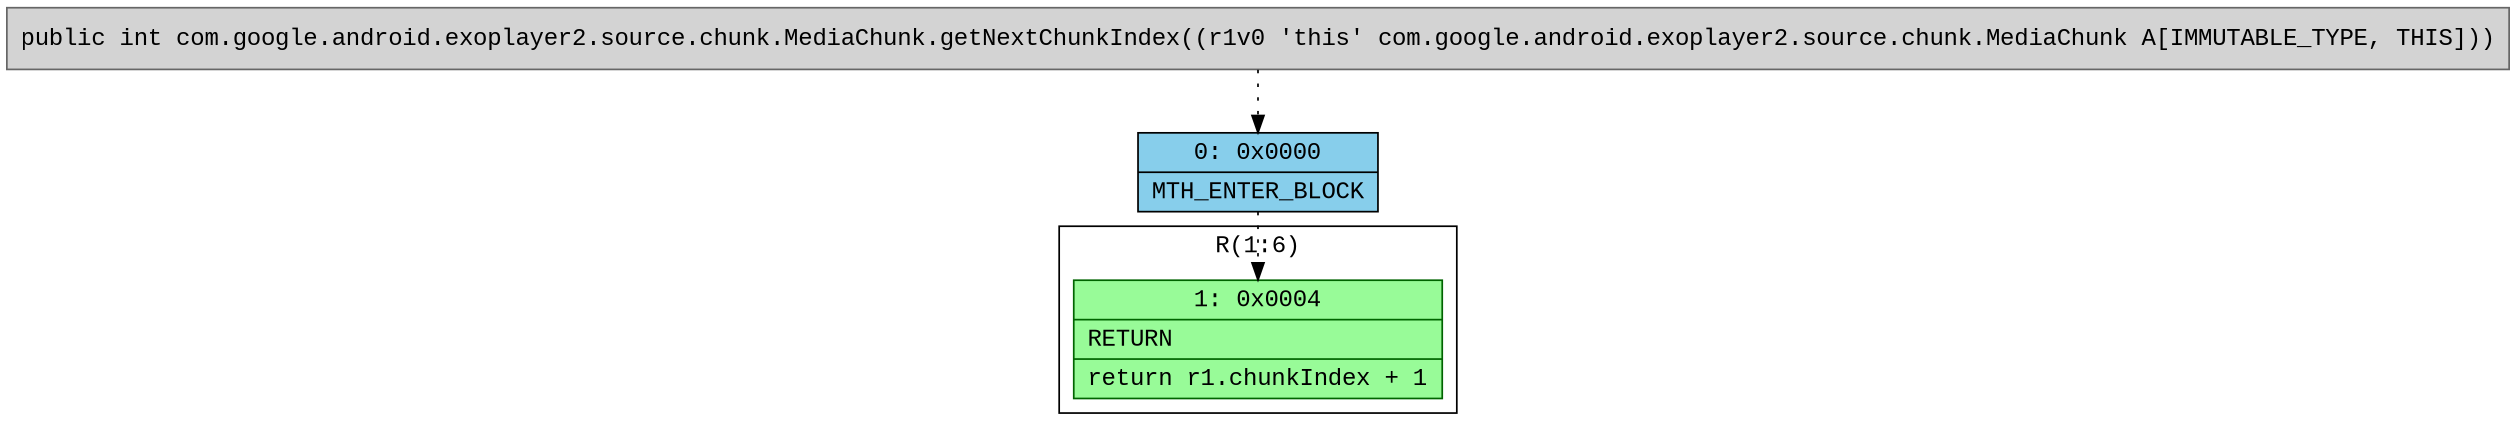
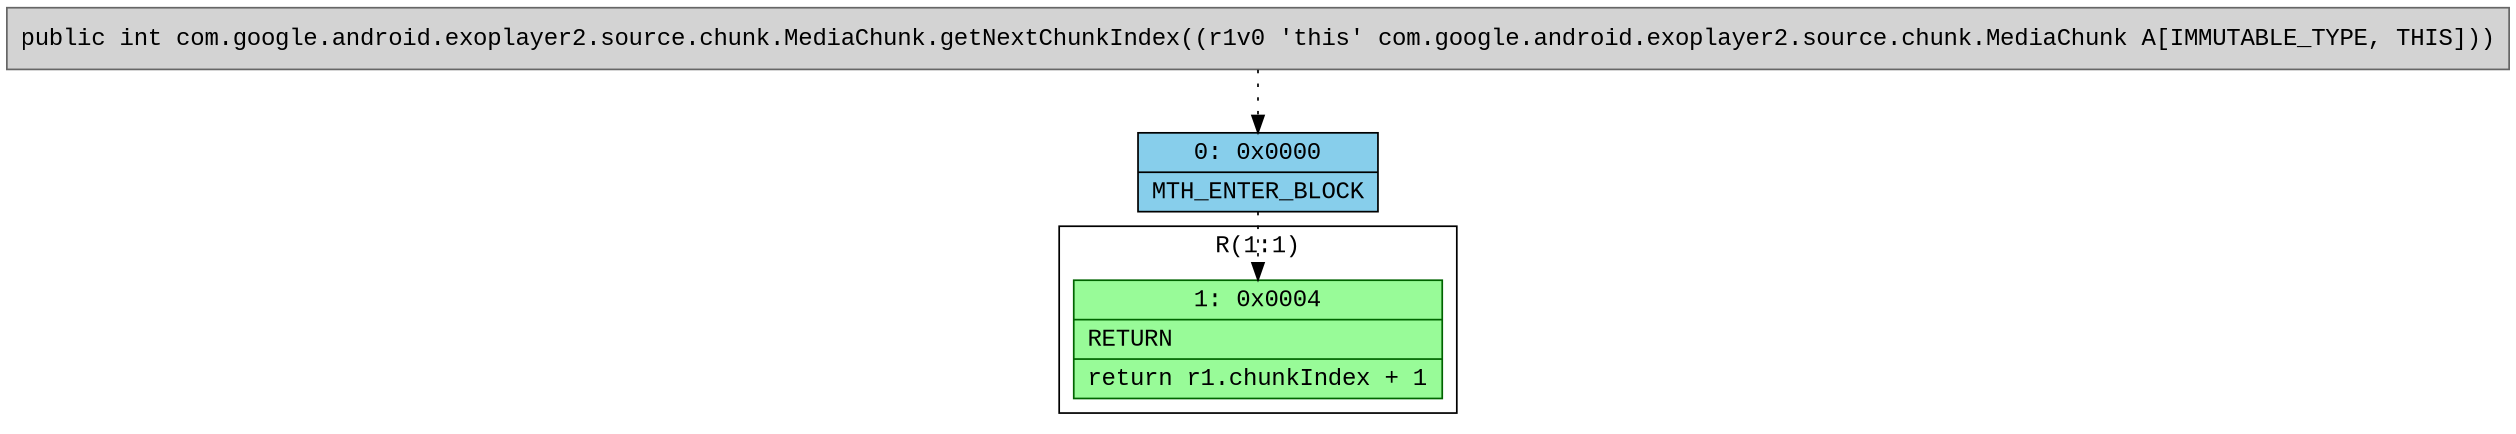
  digraph {
    fontname="Liberation Mono"
    node [shape=record style=filled fontname="Liberation Mono"]
    edge [style=dotted arrowhead=normal fontname="Liberation Mono"]
    n1 [color=darkgreen label="{1\:\ 0x0004|RETURN\l|return r1.chunkIndex + 1\l}" fillcolor=palegreen]
    n2 [color=black label="{0\:\ 0x0000|MTH_ENTER_BLOCK\l}" fillcolor=skyblue]
    n3 [label="{public int com.google.android.exoplayer2.source.chunk.MediaChunk.getNextChunkIndex((r1v0 'this' com.google.android.exoplayer2.source.chunk.MediaChunk A[IMMUTABLE_TYPE, THIS])) }" fillcolor=lightgrey color=gray40]
    subgraph cluster_1 {
-     label="R(1:6)"
+     label="R(1:1)"
      n1
    }
    n2 -> n1
    n3 -> n2
  }
